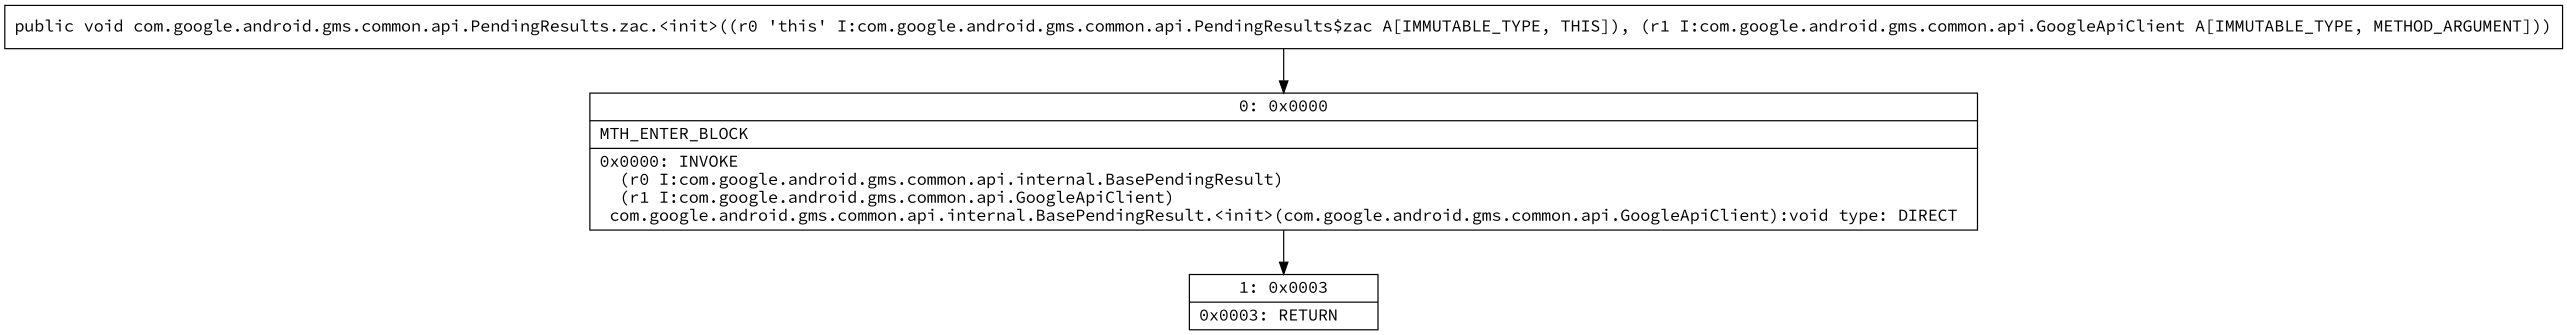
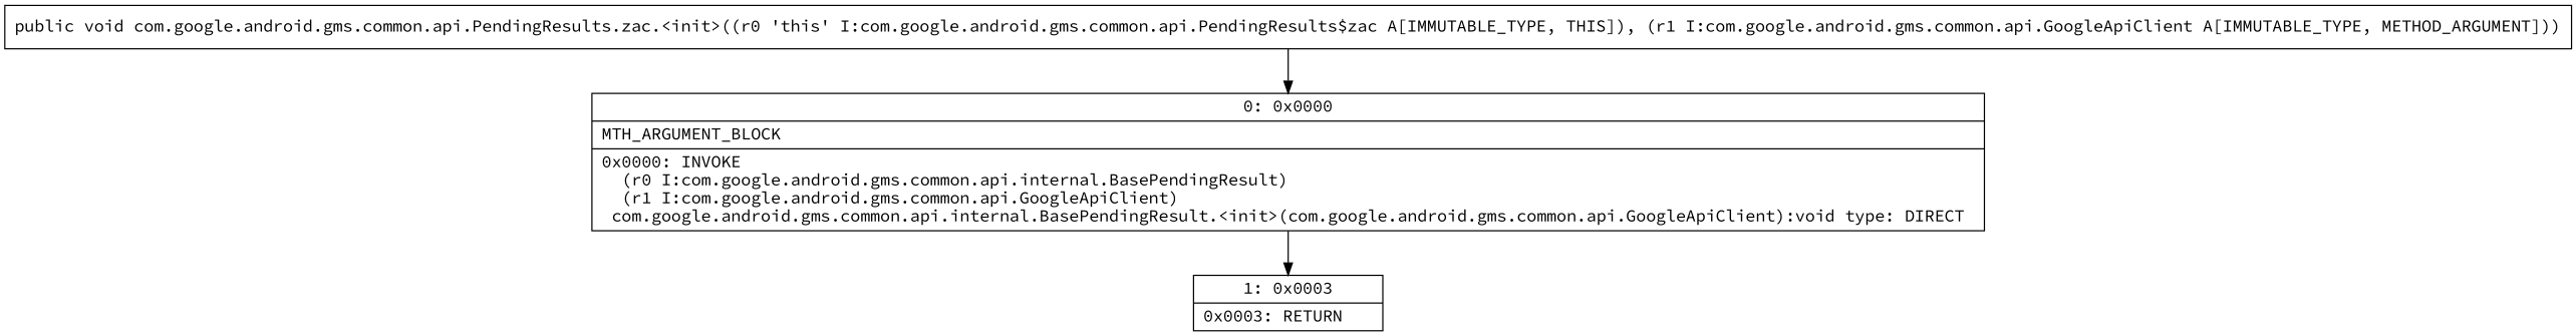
  digraph {
    fontname="Source Code Pro"
    node [shape=record fontname="Source Code Pro"]
    edge [fontname="Source Code Pro"]
-   n1 [label="{0\:\ 0x0000|MTH_ENTER_BLOCK\l|0x0000: INVOKE  \l  (r0 I:com.google.android.gms.common.api.internal.BasePendingResult)\l  (r1 I:com.google.android.gms.common.api.GoogleApiClient)\l com.google.android.gms.common.api.internal.BasePendingResult.\<init\>(com.google.android.gms.common.api.GoogleApiClient):void type: DIRECT \l}"]
+   n1 [label="{0\:\ 0x0000|MTH_ARGUMENT_BLOCK\l|0x0000: INVOKE  \l  (r0 I:com.google.android.gms.common.api.internal.BasePendingResult)\l  (r1 I:com.google.android.gms.common.api.GoogleApiClient)\l com.google.android.gms.common.api.internal.BasePendingResult.\<init\>(com.google.android.gms.common.api.GoogleApiClient):void type: DIRECT \l}"]
    n2 [label="{1\:\ 0x0003|0x0003: RETURN   \l}"]
    n3 [label="{public void com.google.android.gms.common.api.PendingResults.zac.\<init\>((r0 'this' I:com.google.android.gms.common.api.PendingResults$zac A[IMMUTABLE_TYPE, THIS]), (r1 I:com.google.android.gms.common.api.GoogleApiClient A[IMMUTABLE_TYPE, METHOD_ARGUMENT])) }"]
    n1 -> n2
    n3 -> n1
  }
